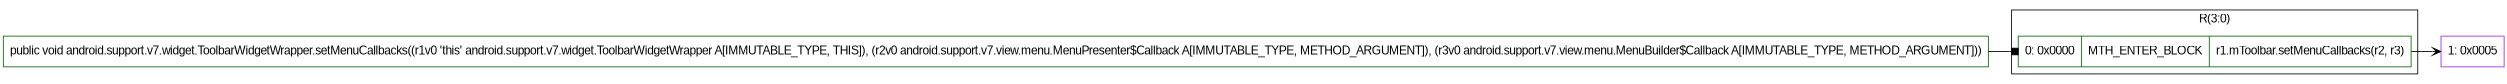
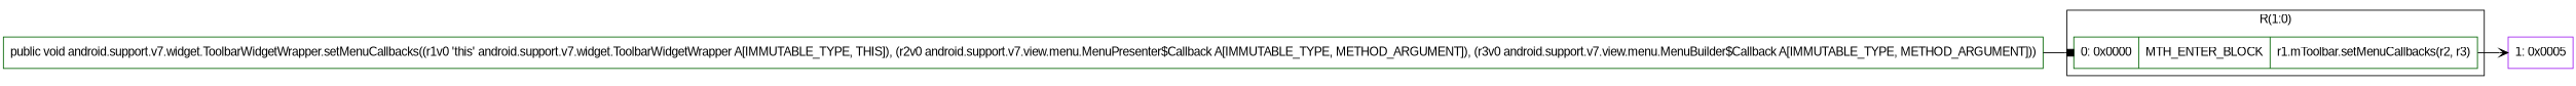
  digraph {
    rankdir=LR
    fontname="Liberation Sans"
    node [color=darkgreen shape=record fontname="Liberation Sans"]
    edge [fontname="Liberation Sans"]
    n1 [label="{0\:\ 0x0000|MTH_ENTER_BLOCK\l|r1.mToolbar.setMenuCallbacks(r2, r3)\l}"]
    n2 [color=purple label="{1\:\ 0x0005}"]
    n3 [label="{public void android.support.v7.widget.ToolbarWidgetWrapper.setMenuCallbacks((r1v0 'this' android.support.v7.widget.ToolbarWidgetWrapper A[IMMUTABLE_TYPE, THIS]), (r2v0 android.support.v7.view.menu.MenuPresenter$Callback A[IMMUTABLE_TYPE, METHOD_ARGUMENT]), (r3v0 android.support.v7.view.menu.MenuBuilder$Callback A[IMMUTABLE_TYPE, METHOD_ARGUMENT])) }"]
    subgraph cluster_1 {
-     label="R(3:0)"
+     label="R(1:0)"
      n1
    }
    n1 -> n2 [arrowhead=vee]
    n3 -> n1 [arrowhead=box]
  }
